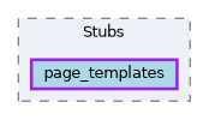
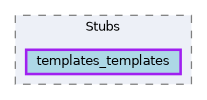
  digraph {
    compound=true
-   n1 [color=purple fillcolor=lightblue fontname=Helvetica fontsize=10 height=0.2 label=page_templates shape=box style="filled,bold" width=0.4]
+   n1 [color=purple fillcolor=lightblue fontname=Helvetica fontsize=10 height=0.2 label=templates_templates shape=box style="filled,bold" width=0.4]
    subgraph cluster_1 {
      bgcolor="#edf0f7"
      fontname=Helvetica
      fontsize=10
      label=Stubs
      pencolor=grey50
      style="filled,dashed"
      n1
    }
  }
